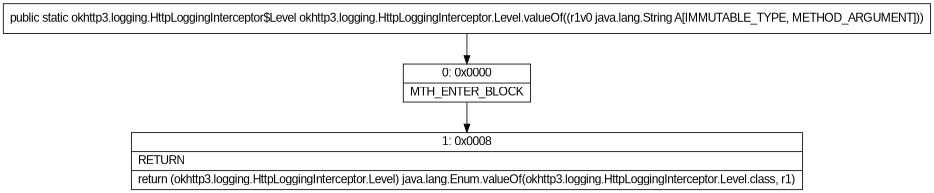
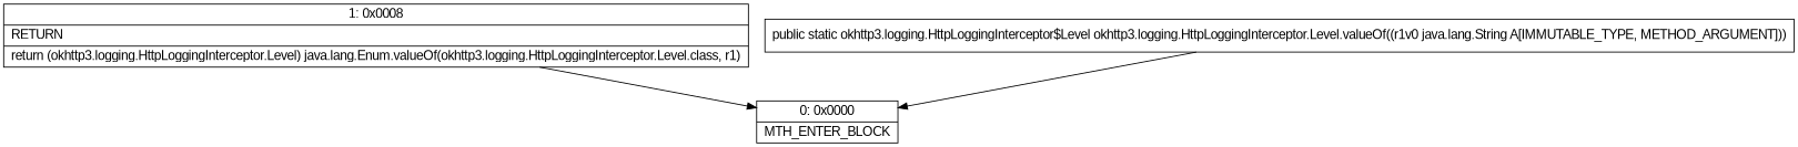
  digraph {
    fontname="Liberation Sans"
    node [shape=record fontname="Liberation Sans"]
    edge [fontname="Liberation Sans"]
    n1 [label="{0\:\ 0x0000|MTH_ENTER_BLOCK\l}"]
    n2 [label="{1\:\ 0x0008|RETURN\l|return (okhttp3.logging.HttpLoggingInterceptor.Level) java.lang.Enum.valueOf(okhttp3.logging.HttpLoggingInterceptor.Level.class, r1)\l}"]
    n3 [label="{public static okhttp3.logging.HttpLoggingInterceptor$Level okhttp3.logging.HttpLoggingInterceptor.Level.valueOf((r1v0 java.lang.String A[IMMUTABLE_TYPE, METHOD_ARGUMENT])) }"]
-   n1 -> n2
+   n2 -> n1
    n3 -> n1
  }
